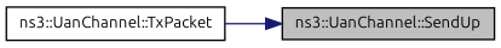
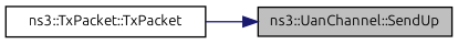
  digraph {
    rankdir=RL
    fontname=Ubuntu
    node [color=black fontname=Ubuntu fontsize=10 shape=record style=filled]
    n1 [fillcolor=grey75 fontcolor=black height=0.2 label="ns3::UanChannel::SendUp" width=0.4]
-   n2 [fillcolor=white height=0.2 label="ns3::UanChannel::TxPacket" width=0.4]
+   n2 [fillcolor=white height=0.2 label="ns3::TxPacket::TxPacket" width=0.4]
    n1 -> n2 [color=midnightblue dir=back fontname=Ubuntu fontsize=10 labelfontname=Helvetica labelfontsize=10 style=solid]
  }
